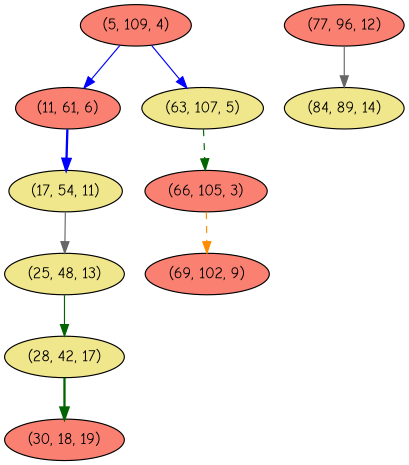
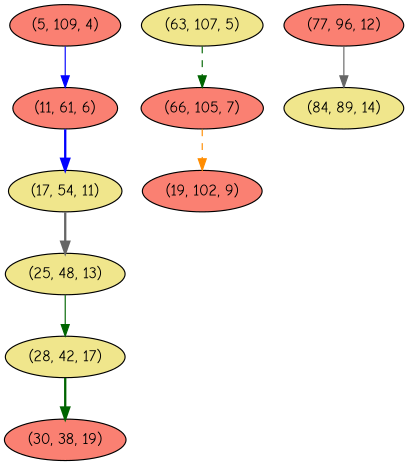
  digraph {
    fontname="Comic Neue"
    node [fillcolor=salmon fontname="Comic Neue" style=filled]
    edge [color=blue fontname="Comic Neue" style=solid]
    "(5, 109, 4)"
    "(11, 61, 6)"
    "(63, 107, 5)" [fillcolor=khaki]
    "(17, 54, 11)" [fillcolor=khaki]
-   "(66, 105, 7)" [label="(66, 105, 3)"]
+   "(66, 105, 7)"
    n6 [fillcolor=khaki label="(25, 48, 13)"]
    "(28, 42, 17)" [fillcolor=khaki]
-   "(30, 38, 19)" [label="(30, 18, 19)"]
-   "(69, 102, 9)"
+   "(30, 38, 19)"
+   "(69, 102, 9)" [label="(19, 102, 9)"]
    "(84, 89, 14)" [fillcolor=khaki]
    "(77, 96, 12)"
    "(5, 109, 4)" -> "(11, 61, 6)"
-   "(5, 109, 4)" -> "(63, 107, 5)"
    "(11, 61, 6)" -> "(17, 54, 11)" [style=bold]
    "(63, 107, 5)" -> "(66, 105, 7)" [color=darkgreen style=dashed]
-   "(17, 54, 11)" -> n6 [color=gray40]
+   "(17, 54, 11)" -> n6 [color=gray40 style=bold]
    "(66, 105, 7)" -> "(69, 102, 9)" [color=darkorange style=dashed]
    n6 -> "(28, 42, 17)" [color=darkgreen]
    "(28, 42, 17)" -> "(30, 38, 19)" [color=darkgreen style=bold]
    "(77, 96, 12)" -> "(84, 89, 14)" [color=gray40]
  }
